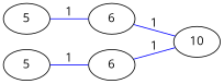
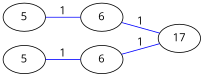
  graph {
    rankdir=LR
    fontname="Open Sans"
    node [fontname="Open Sans"]
    edge [color=blue fontname="Open Sans"]
    n1 [label=5]
    n2 [label=6]
    n3 [label=5]
    n4 [label=6]
-   n5 [label=10]
+   n5 [label=17]
    n1 -- n2 [label=1]
    n2 -- n5 [label=1]
    n3 -- n4 [label=1]
    n4 -- n5 [label=1]
  }
